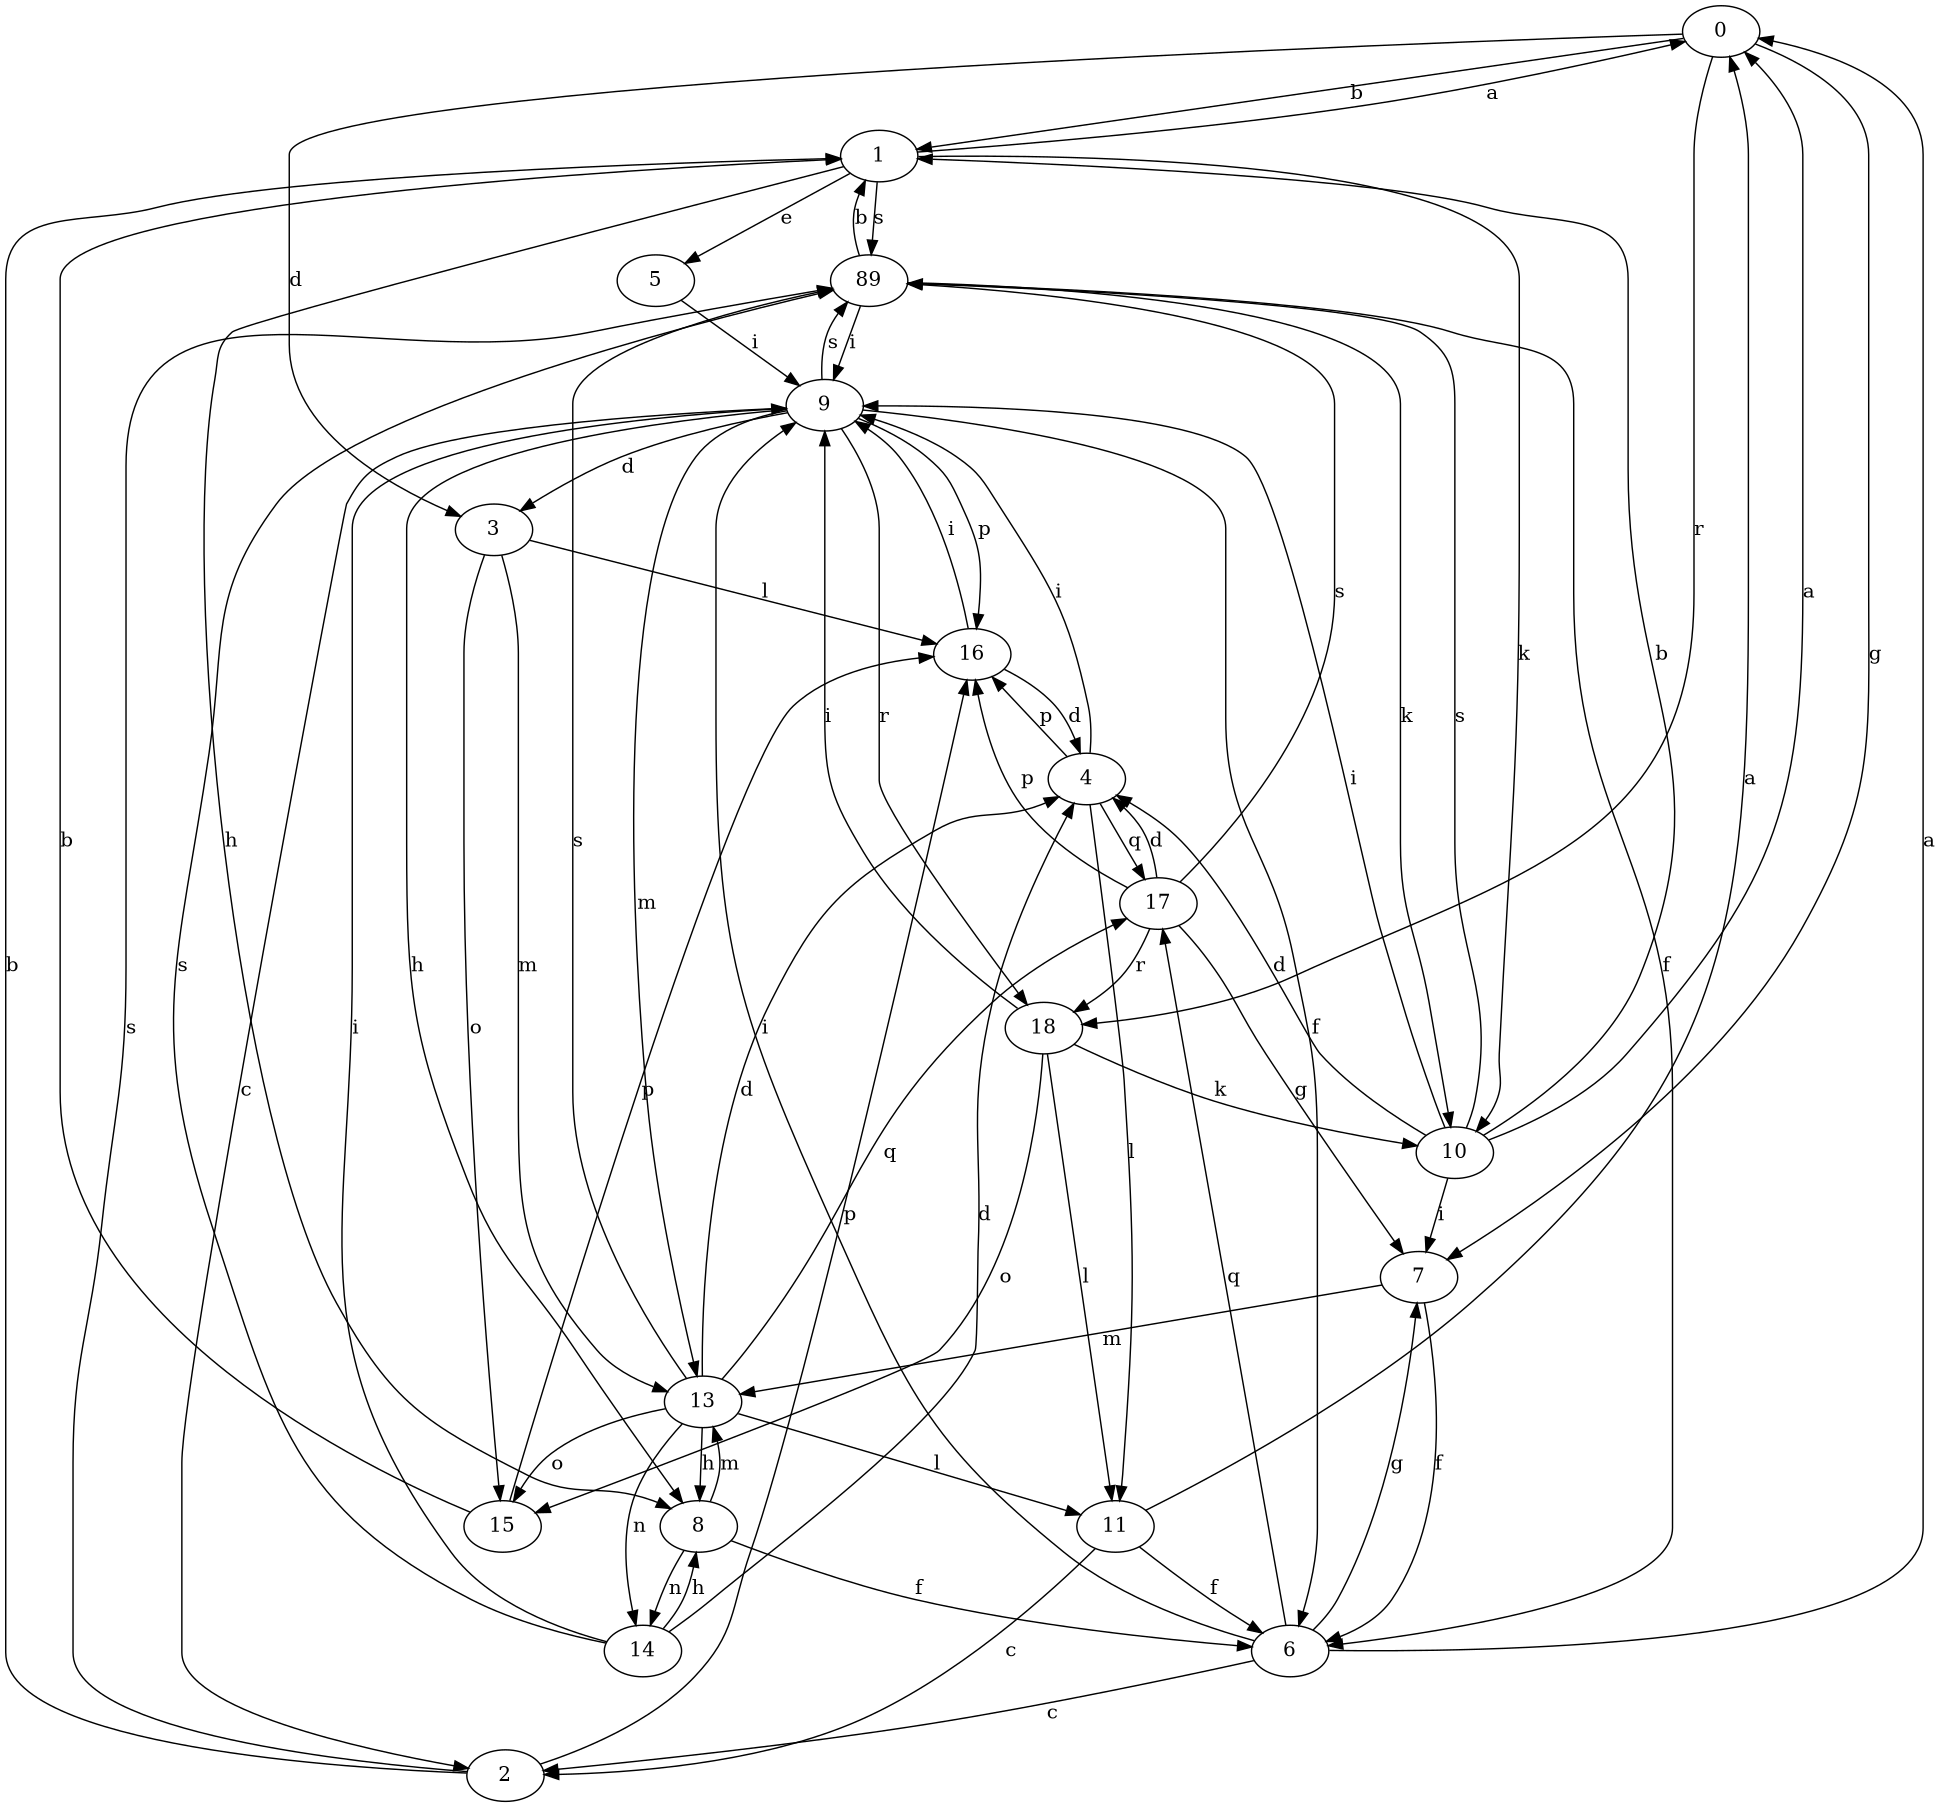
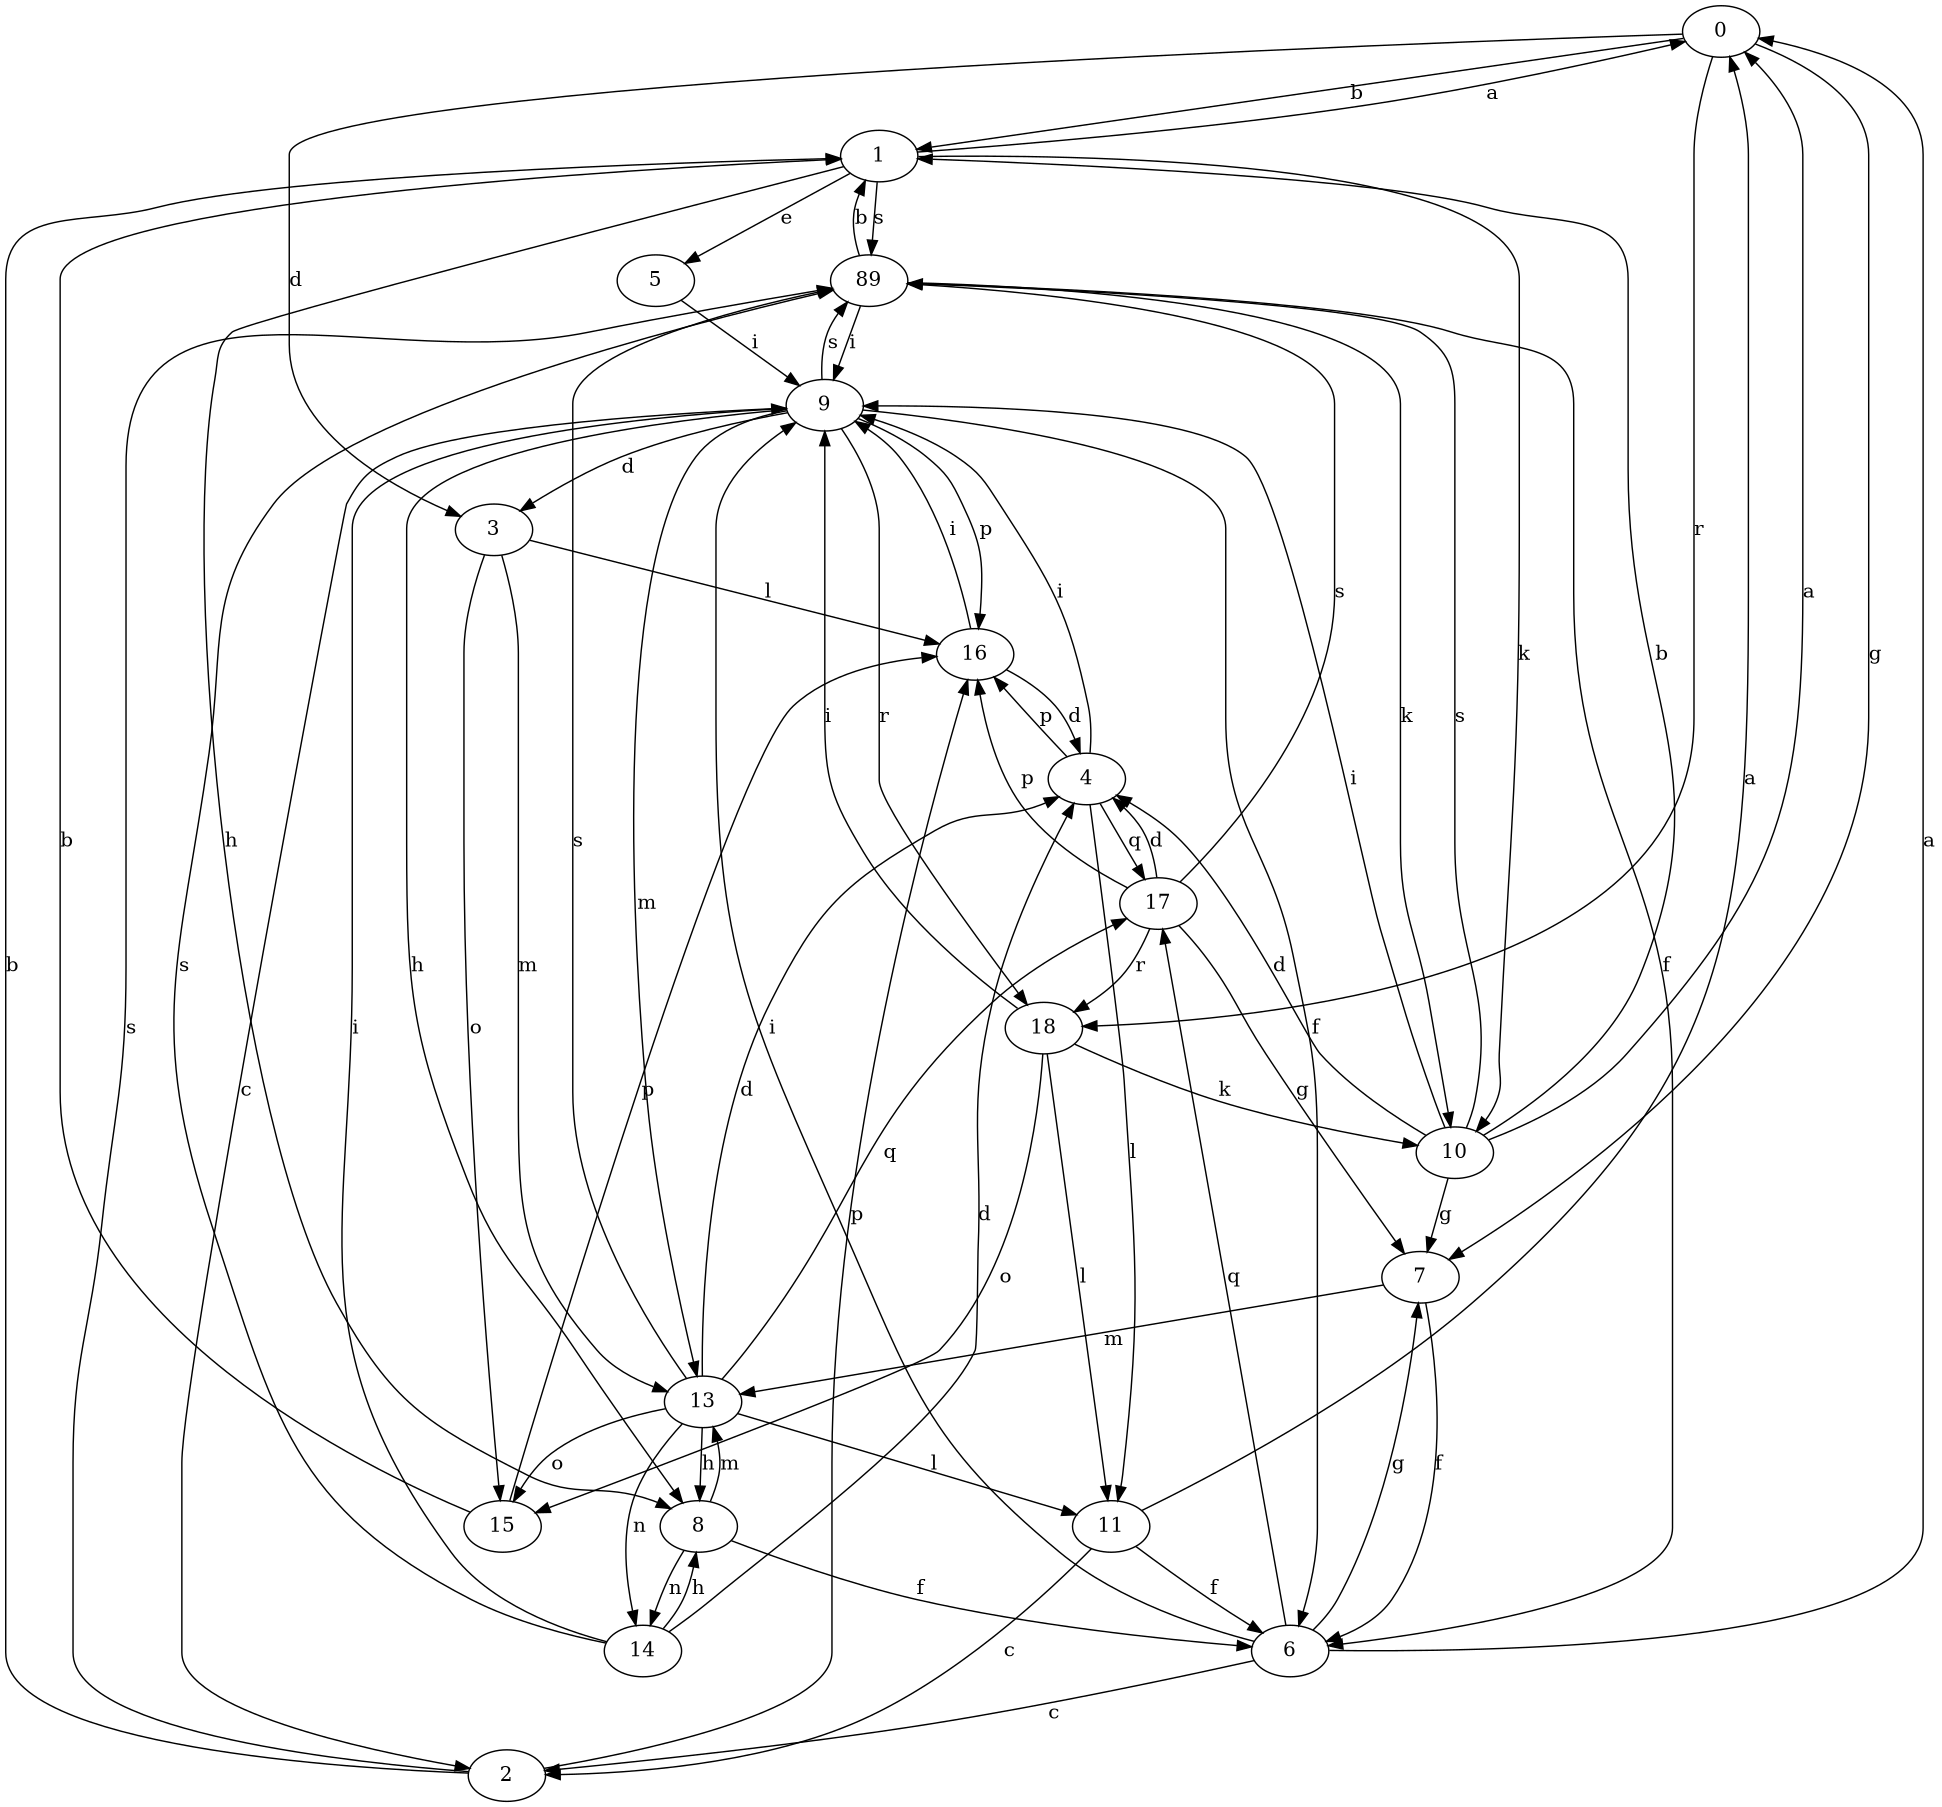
  strict digraph {
    0
    1
    3
    7
    18
    5
    8
    10
    n9 [label=89]
    16
    13
    15
    6
    11
    9
    14
    4
    2
    17
    0 -> 1 [label=b]
    0 -> 3 [label=d]
    0 -> 7 [label=g]
    0 -> 18 [label=r]
    1 -> 0 [label=a]
    1 -> 5 [label=e]
    1 -> 8 [label=h]
    1 -> 10 [label=k]
    1 -> n9 [label=s]
    3 -> 16 [label=l]
    3 -> 13 [label=m]
    3 -> 15 [label=o]
    7 -> 13 [label=m]
    7 -> 6 [label=f]
    18 -> 10 [label=k]
    18 -> 15 [label=o]
    18 -> 11 [label=l]
    18 -> 9 [label=i]
    5 -> 9 [label=i]
    8 -> 13 [label=m]
    8 -> 6 [label=f]
    8 -> 14 [label=n]
    10 -> 0 [label=a]
    10 -> 1 [label=b]
-   10 -> 7 [label=i]
+   10 -> 7 [label=g]
    10 -> n9 [label=s]
    10 -> 9 [label=i]
    10 -> 4 [label=d]
    n9 -> 1 [label=b]
    n9 -> 10 [label=k]
    n9 -> 6 [label=f]
    n9 -> 9 [label=i]
    16 -> 9 [label=i]
    16 -> 4 [label=d]
    13 -> 8 [label=h]
    13 -> n9 [label=s]
    13 -> 15 [label=o]
    13 -> 11 [label=l]
    13 -> 14 [label=n]
    13 -> 4 [label=d]
    13 -> 17 [label=q]
    15 -> 1 [label=b]
    15 -> 16 [label=p]
    6 -> 0 [label=a]
    6 -> 7 [label=g]
    6 -> 9 [label=i]
    6 -> 2 [label=c]
    6 -> 17 [label=q]
    11 -> 0 [label=a]
    11 -> 6 [label=f]
    11 -> 2 [label=c]
    9 -> 3 [label=d]
    9 -> 18 [label=r]
    9 -> 8 [label=h]
    9 -> n9 [label=s]
    9 -> 16 [label=p]
    9 -> 13 [label=m]
    9 -> 6 [label=f]
    9 -> 2 [label=c]
    14 -> 8 [label=h]
    14 -> n9 [label=s]
    14 -> 9 [label=i]
    14 -> 4 [label=d]
    4 -> 16 [label=p]
    4 -> 11 [label=l]
    4 -> 9 [label=i]
    4 -> 17 [label=q]
    2 -> 1 [label=b]
    2 -> n9 [label=s]
    2 -> 16 [label=p]
    17 -> 7 [label=g]
    17 -> 18 [label=r]
    17 -> n9 [label=s]
    17 -> 16 [label=p]
    17 -> 4 [label=d]
  }
